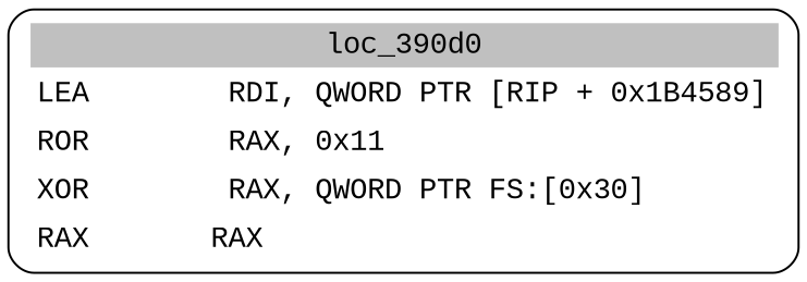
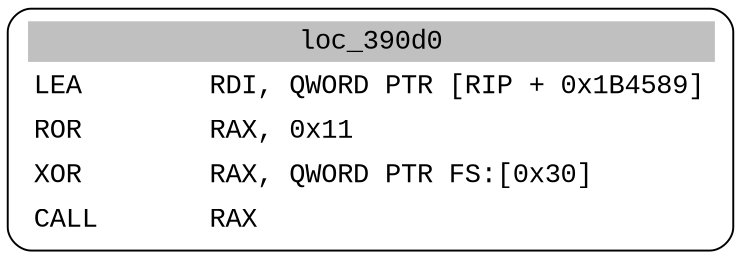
  digraph {
-   n1 [fontname="Courier New" label=<<table border="0" cellborder="0" cellpadding="3"><tr><td align="center" colspan="2" bgcolor="grey">loc_390d0</td></tr><tr><td align="left">LEA        RDI, QWORD PTR [RIP + 0x1B4589]</td></tr><tr><td align="left">ROR        RAX, 0x11</td></tr><tr><td align="left">XOR        RAX, QWORD PTR FS:[0x30]</td></tr><tr><td align="left">RAX       RAX</td></tr></table>> shape=Mrecord]
+   n1 [fontname="Courier New" label=<<table border="0" cellborder="0" cellpadding="3"><tr><td align="center" colspan="2" bgcolor="grey">loc_390d0</td></tr><tr><td align="left">LEA        RDI, QWORD PTR [RIP + 0x1B4589]</td></tr><tr><td align="left">ROR        RAX, 0x11</td></tr><tr><td align="left">XOR        RAX, QWORD PTR FS:[0x30]</td></tr><tr><td align="left">CALL       RAX</td></tr></table>> shape=Mrecord]
  }
